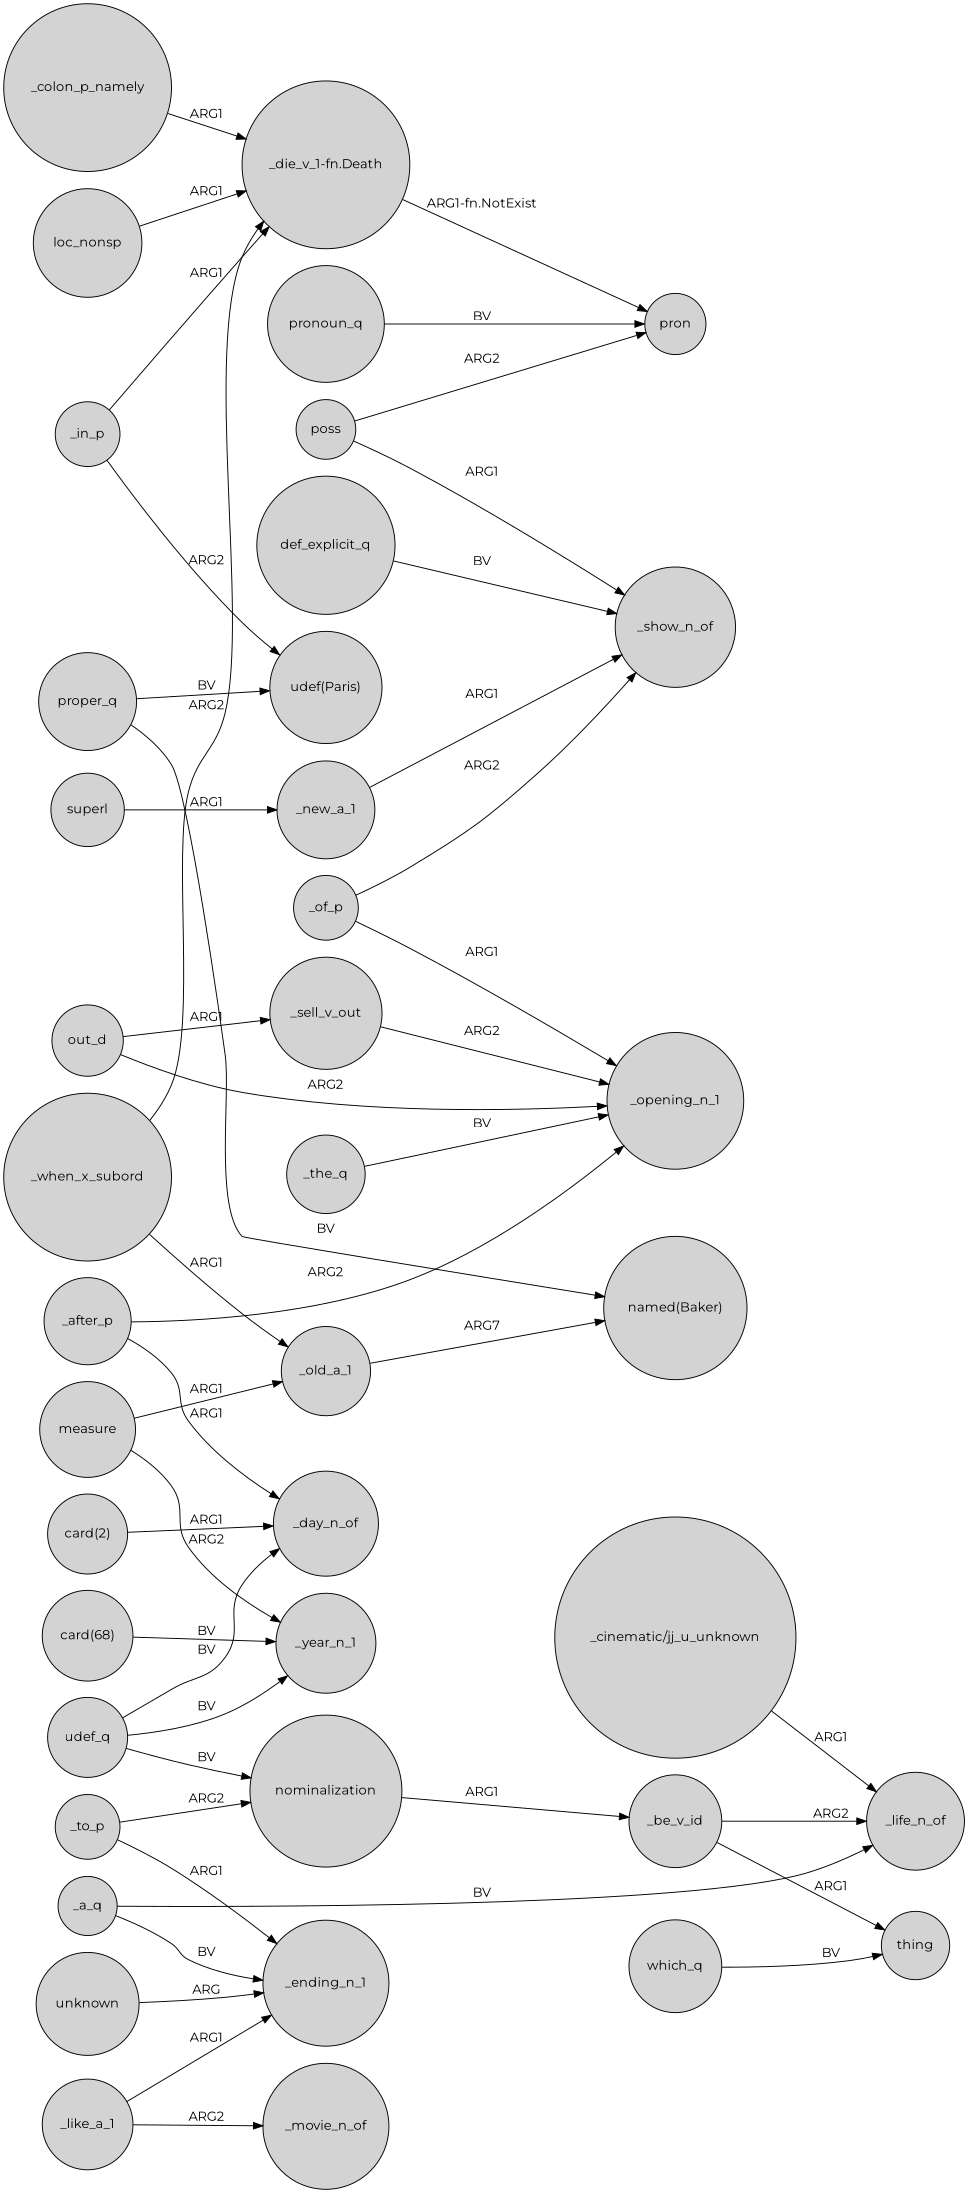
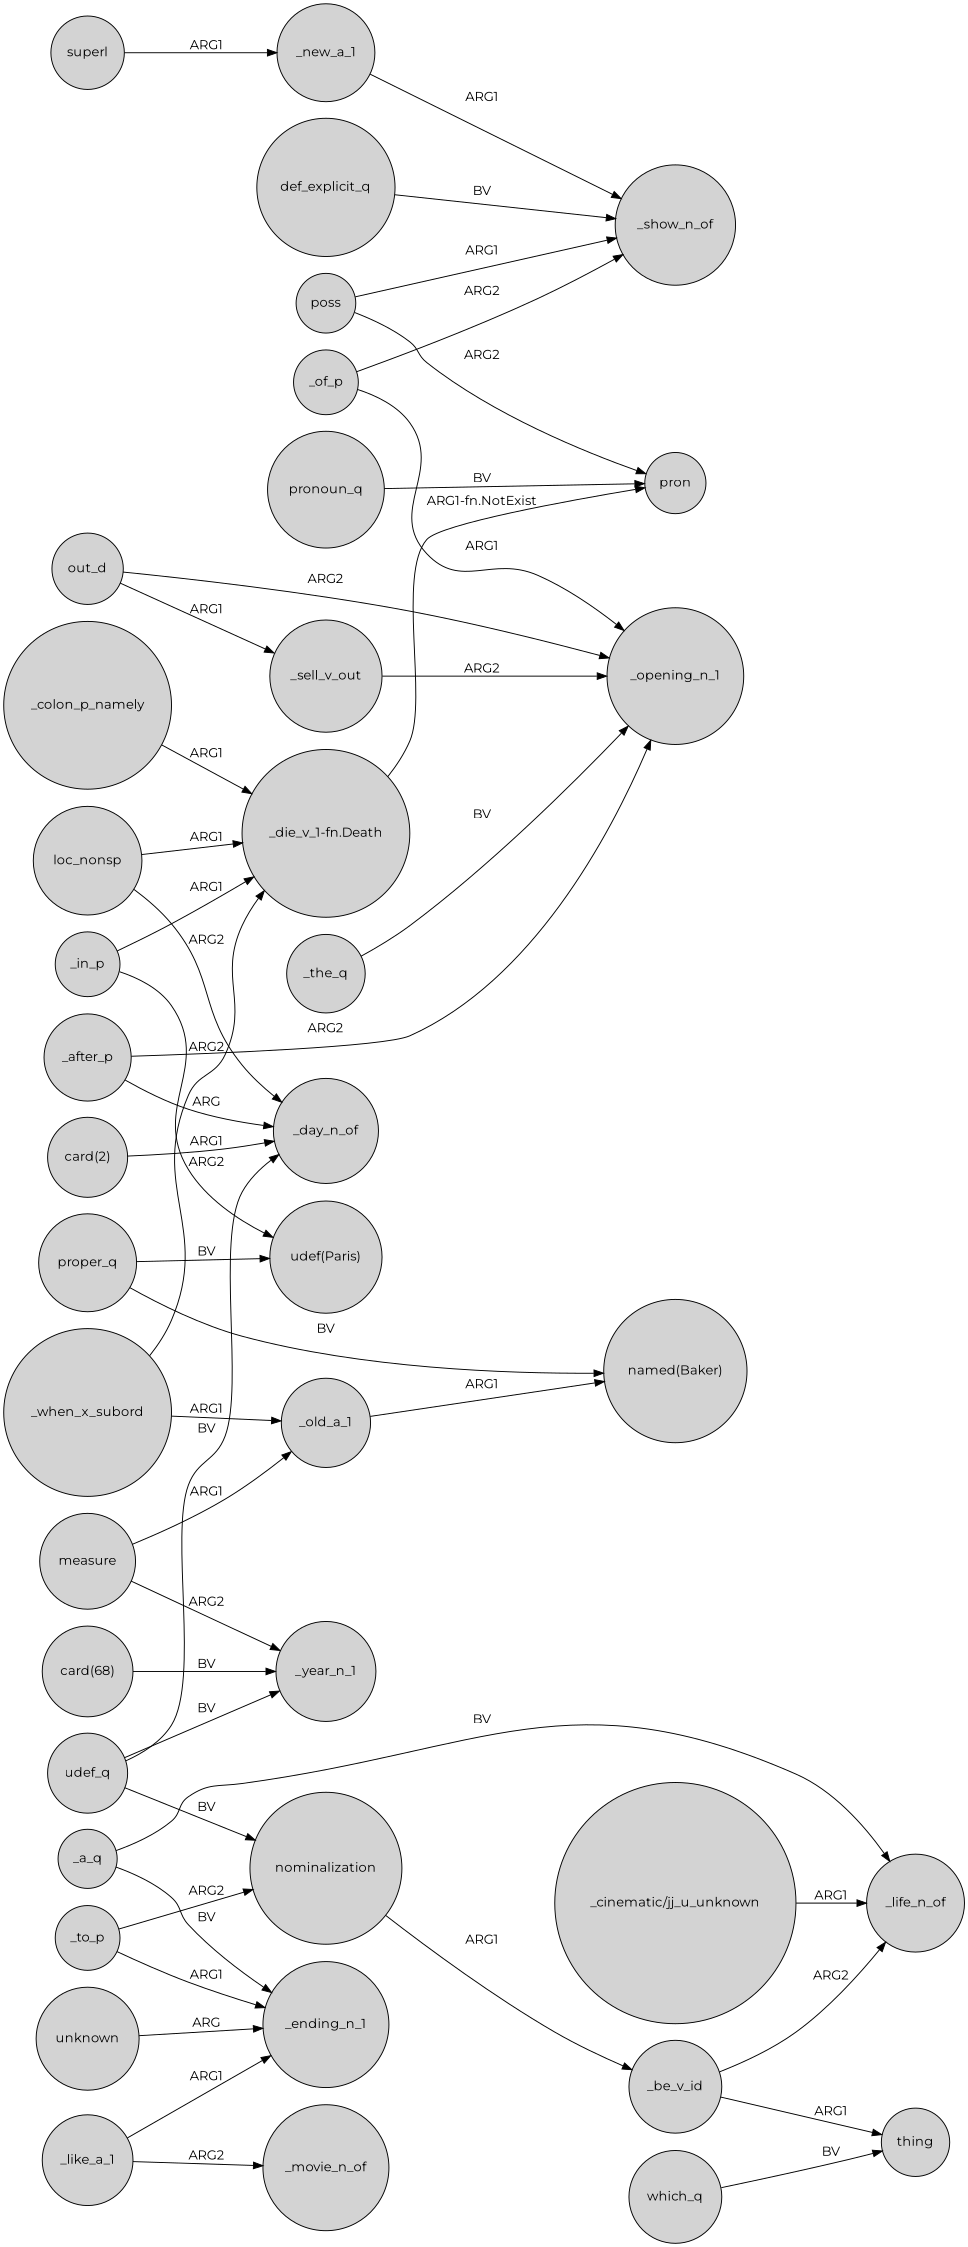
  digraph {
    fontname=Montserrat
    rankdir=LR
    node [fontname=Montserrat shape=circle style=filled]
    edge [fontname=Montserrat]
    "_die_v_1-fn.Death"
    pron
    "card(2)"
    _day_n_of
    loc_nonsp
    _colon_p_namely
    poss
    _show_n_of
    measure
    _year_n_1
    _old_a_1
    "named(Baker)"
    _after_p
    _opening_n_1
    _new_a_1
    _sell_v_out
    _when_x_subord
    superl
    udef_q
    nominalization
    _be_v_id
    _of_p
    unknown
    _ending_n_1
    "card(68)"
    _the_q
    _in_p
    n28 [label="udef(Paris)"]
    def_explicit_q
    proper_q
    pronoun_q
    _life_n_of
    thing
    _like_a_1
    _movie_n_of
    _to_p
    _a_q
    n38 [label=out_d]
    "_cinematic/jj_u_unknown"
    which_q
    "_die_v_1-fn.Death" -> pron [label="ARG1-fn.NotExist"]
    "card(2)" -> _day_n_of [label=ARG1]
    loc_nonsp -> "_die_v_1-fn.Death" [label=ARG1]
+   loc_nonsp -> _day_n_of [label=ARG2]
    _colon_p_namely -> "_die_v_1-fn.Death" [label=ARG1]
    poss -> pron [label=ARG2]
    poss -> _show_n_of [label=ARG1]
    measure -> _year_n_1 [label=ARG2]
    measure -> _old_a_1 [label=ARG1]
-   _old_a_1 -> "named(Baker)" [label=ARG7]
-   _after_p -> _day_n_of [label=ARG1]
+   _old_a_1 -> "named(Baker)" [label=ARG1]
+   _after_p -> _day_n_of [label=ARG]
    _after_p -> _opening_n_1 [label=ARG2]
    _new_a_1 -> _show_n_of [label=ARG1]
    _sell_v_out -> _opening_n_1 [label=ARG2]
    _when_x_subord -> "_die_v_1-fn.Death" [label=ARG2]
    _when_x_subord -> _old_a_1 [label=ARG1]
    superl -> _new_a_1 [label=ARG1]
    udef_q -> _day_n_of [label=BV]
    udef_q -> _year_n_1 [label=BV]
    udef_q -> nominalization [label=BV]
    nominalization -> _be_v_id [label=ARG1]
    _be_v_id -> _life_n_of [label=ARG2]
    _be_v_id -> thing [label=ARG1]
    _of_p -> _show_n_of [label=ARG2]
    _of_p -> _opening_n_1 [label=ARG1]
    unknown -> _ending_n_1 [label=ARG]
    "card(68)" -> _year_n_1 [label=BV]
    _the_q -> _opening_n_1 [label=BV]
    _in_p -> "_die_v_1-fn.Death" [label=ARG1]
    _in_p -> n28 [label=ARG2]
    def_explicit_q -> _show_n_of [label=BV]
    proper_q -> "named(Baker)" [label=BV]
    proper_q -> n28 [label=BV]
    pronoun_q -> pron [label=BV]
    _like_a_1 -> _ending_n_1 [label=ARG1]
    _like_a_1 -> _movie_n_of [label=ARG2]
    _to_p -> nominalization [label=ARG2]
    _to_p -> _ending_n_1 [label=ARG1]
    _a_q -> _ending_n_1 [label=BV]
    _a_q -> _life_n_of [label=BV]
    n38 -> _opening_n_1 [label=ARG2]
    n38 -> _sell_v_out [label=ARG1]
    "_cinematic/jj_u_unknown" -> _life_n_of [label=ARG1]
    which_q -> thing [label=BV]
  }
